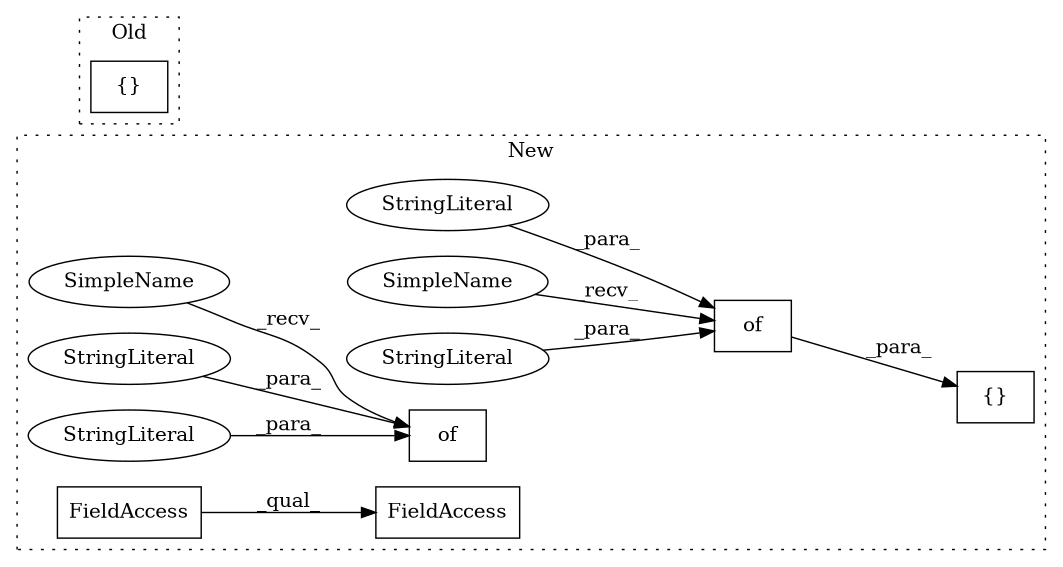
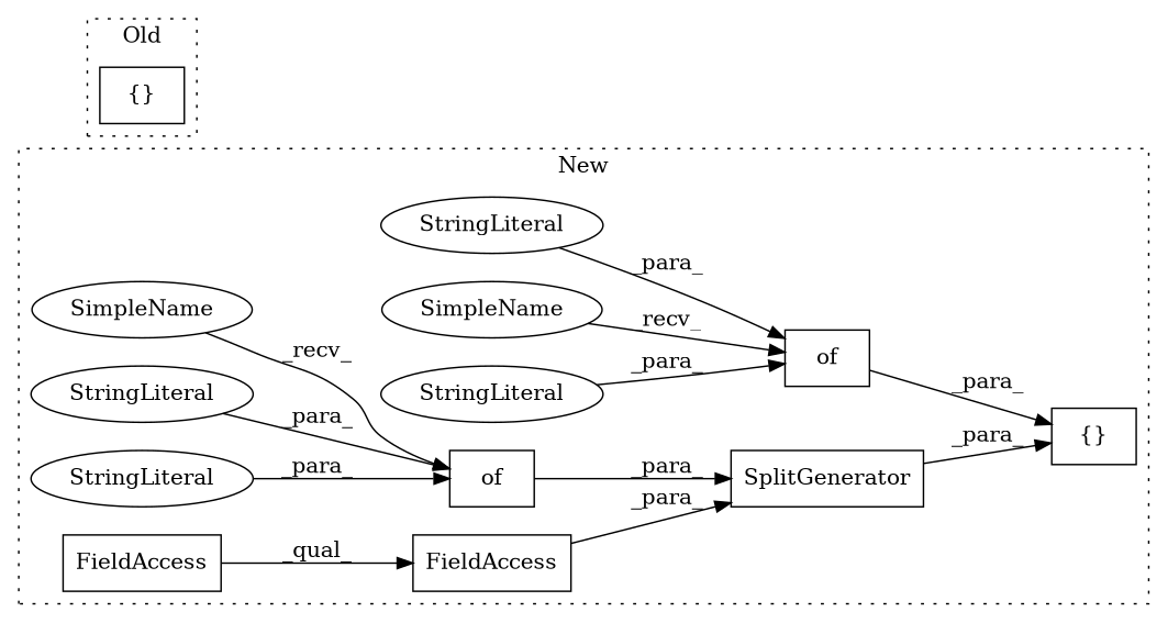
  digraph {
    rankdir=LR
    node [a=45 l="3,1" s=4297 shape=box]
+   n1 [a=32 l="15,1" label=SplitGenerator s="4282,4500"]
    n2 [a=32 label=of s="4343,4499"]
    n3 [l=10 label=StringLiteral s=4465 shape=ellipse]
    n4 [a=32 label=of s="4081,4243"]
    n5 [l=10 label=StringLiteral s=4203 shape=ellipse]
    n6 [a=4 l="1,1" label="{}" s="3719,4501"]
    n7 [l=8 label=StringLiteral s=4084 shape=ellipse]
    n8 [l=8 label=StringLiteral s=4456 shape=ellipse]
    n9 [a=22 l=41 label=FieldAccess]
    n10 [a=22 l=36 label=FieldAccess]
    n11 [a=42 l=3 label=SimpleName s=4339 shape=ellipse]
    n12 [a=42 l=3 label=SimpleName s=4077 shape=ellipse]
    n13 [a=4 l="1,1" label="{}" s="3329,3562"]
    subgraph cluster_1 {
      label=New
      style=dotted
+     n1
      n2
      n3
      n4
      n5
      n6
      n7
      n8
      n9
      n10
      n11
      n12
    }
    subgraph cluster_2 {
      label=Old
      style=dotted
      n13
    }
+   n1 -> n6 [label=_para_]
+   n2 -> n1 [label=_para_]
    n3 -> n2 [label=_para_]
    n4 -> n6 [label=_para_]
    n5 -> n4 [label=_para_]
    n7 -> n4 [label=_para_]
    n8 -> n2 [label=_para_]
+   n9 -> n1 [label=_para_]
    n10 -> n9 [label=_qual_]
    n11 -> n2 [label=_recv_]
    n12 -> n4 [label=_recv_]
  }
